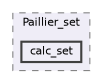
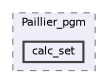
  digraph {
    compound=true
    n1 [color=grey25 fillcolor="#efedf7" fontname=Helvetica fontsize=10 height=0.2 label=calc_set shape=box style="filled,bold" width=0.4]
    subgraph cluster_1 {
      bgcolor="#efedf7"
      fontname=Helvetica
      fontsize=10
-     label=Paillier_set
+     label=Paillier_pgm
      pencolor=grey50
      style="filled,dashed"
      n1
    }
  }
